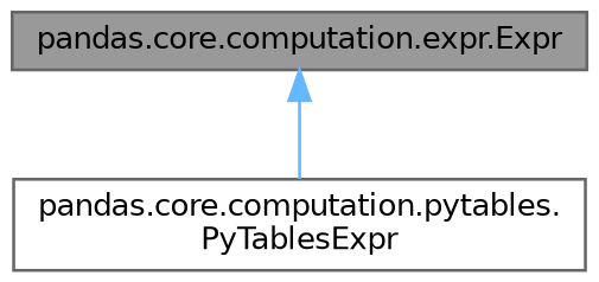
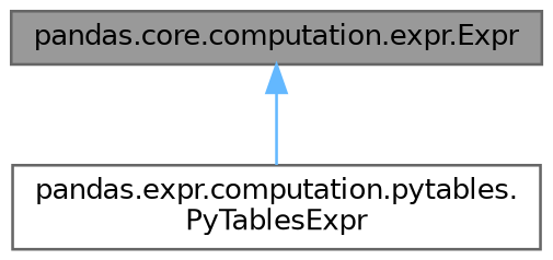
  digraph {
    node [color=gray40 fontname=Helvetica fontsize=10 shape=box style=filled]
    n1 [fillcolor=grey60 fontcolor=black height=0.2 label="pandas.core.computation.expr.Expr" width=0.4]
-   n2 [fillcolor=white height=0.2 label="pandas.core.computation.pytables.\lPyTablesExpr" width=0.4]
+   n2 [fillcolor=white height=0.2 label="pandas.expr.computation.pytables.\lPyTablesExpr" width=0.4]
    n1 -> n2 [color=steelblue1 dir=back fontname=Helvetica fontsize=10 labelfontname=Helvetica labelfontsize=10 style=solid]
  }
